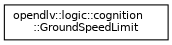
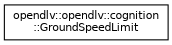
  digraph {
    rankdir=LR
-   n1 [color=black fillcolor=white fontname=Helvetica fontsize=10 height=0.2 label="opendlv::logic::cognition\l::GroundSpeedLimit" shape=record style=filled width=0.4]
+   n1 [color=black fillcolor=white fontname=Helvetica fontsize=10 height=0.2 label="opendlv::opendlv::cognition\l::GroundSpeedLimit" shape=record style=filled width=0.4]
  }
